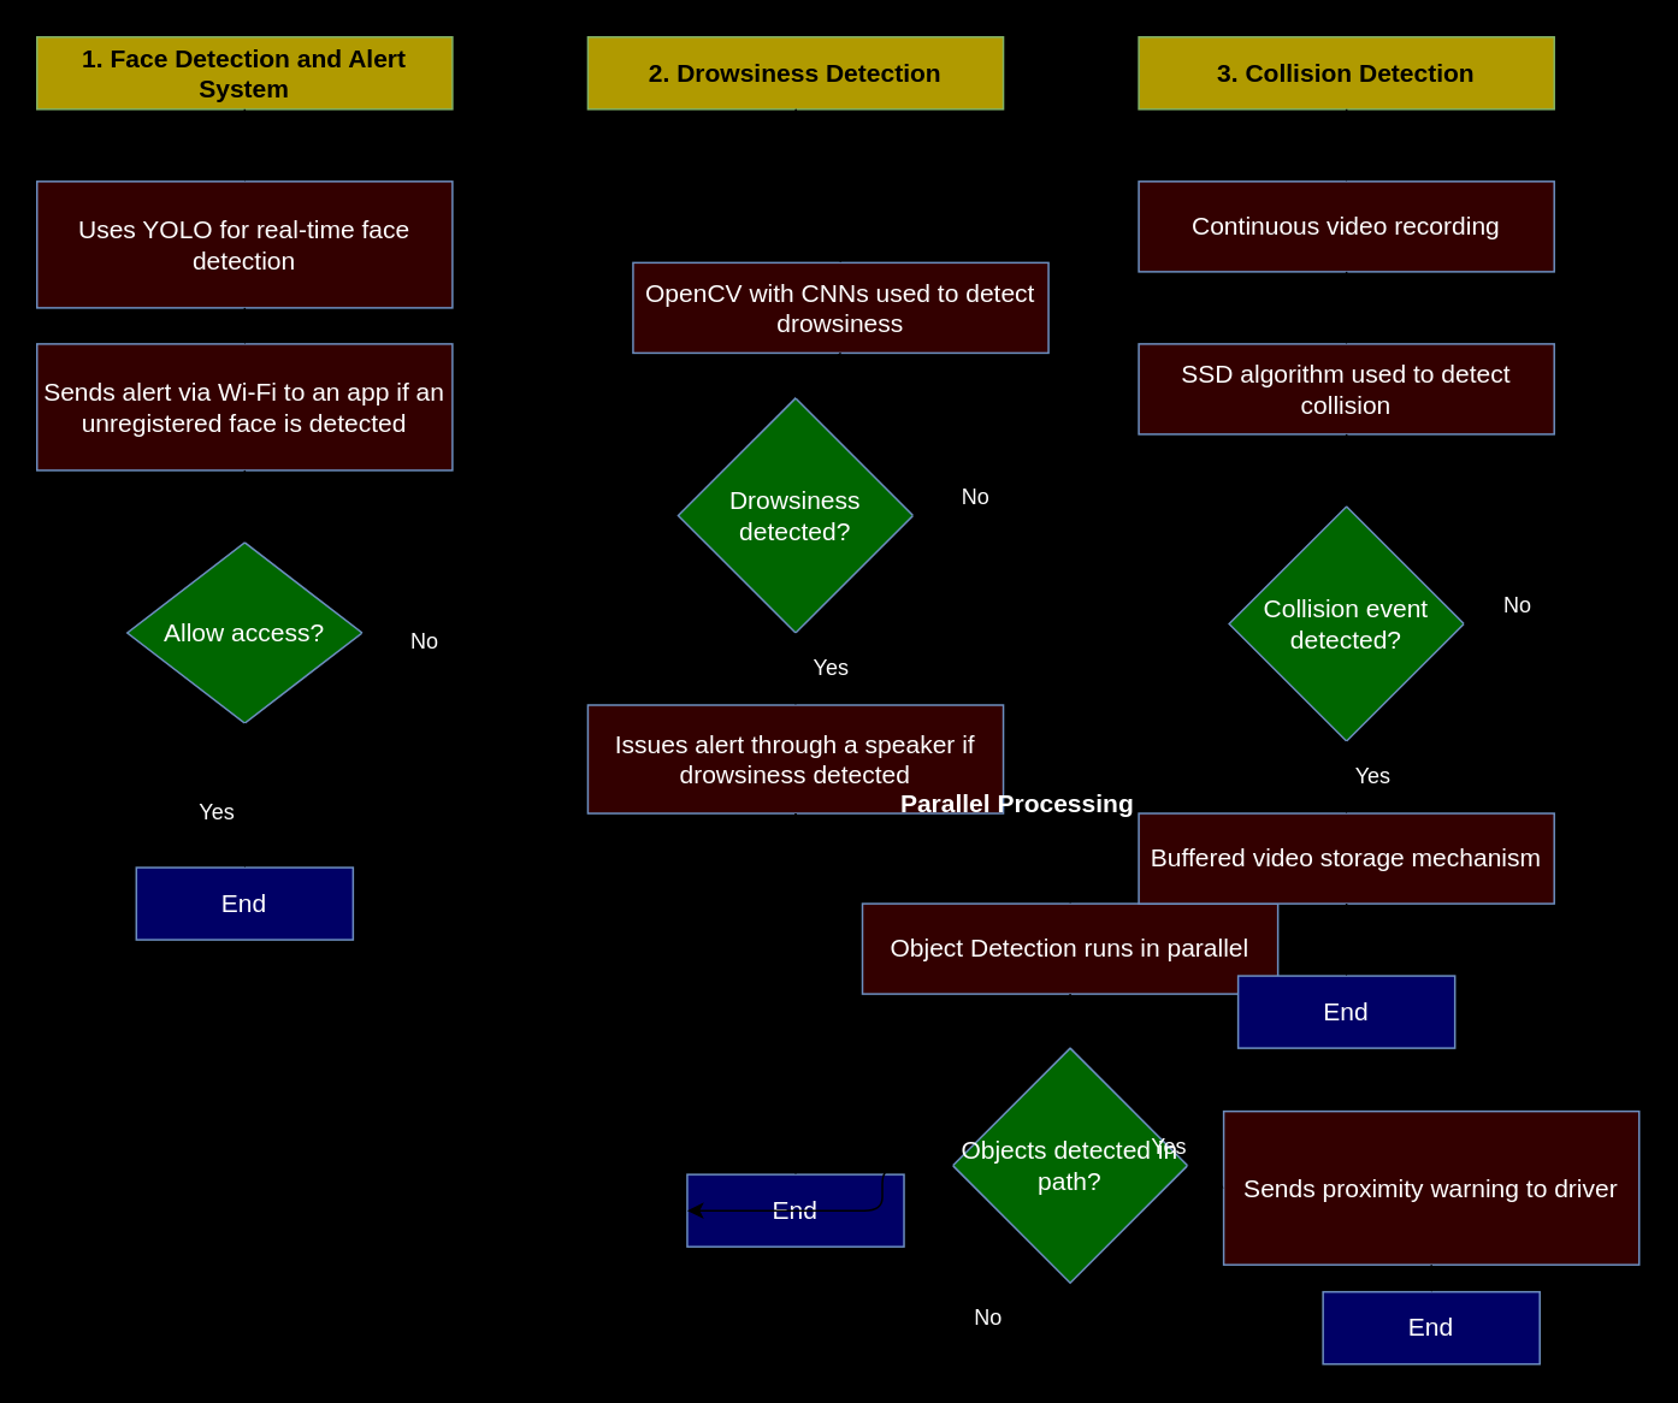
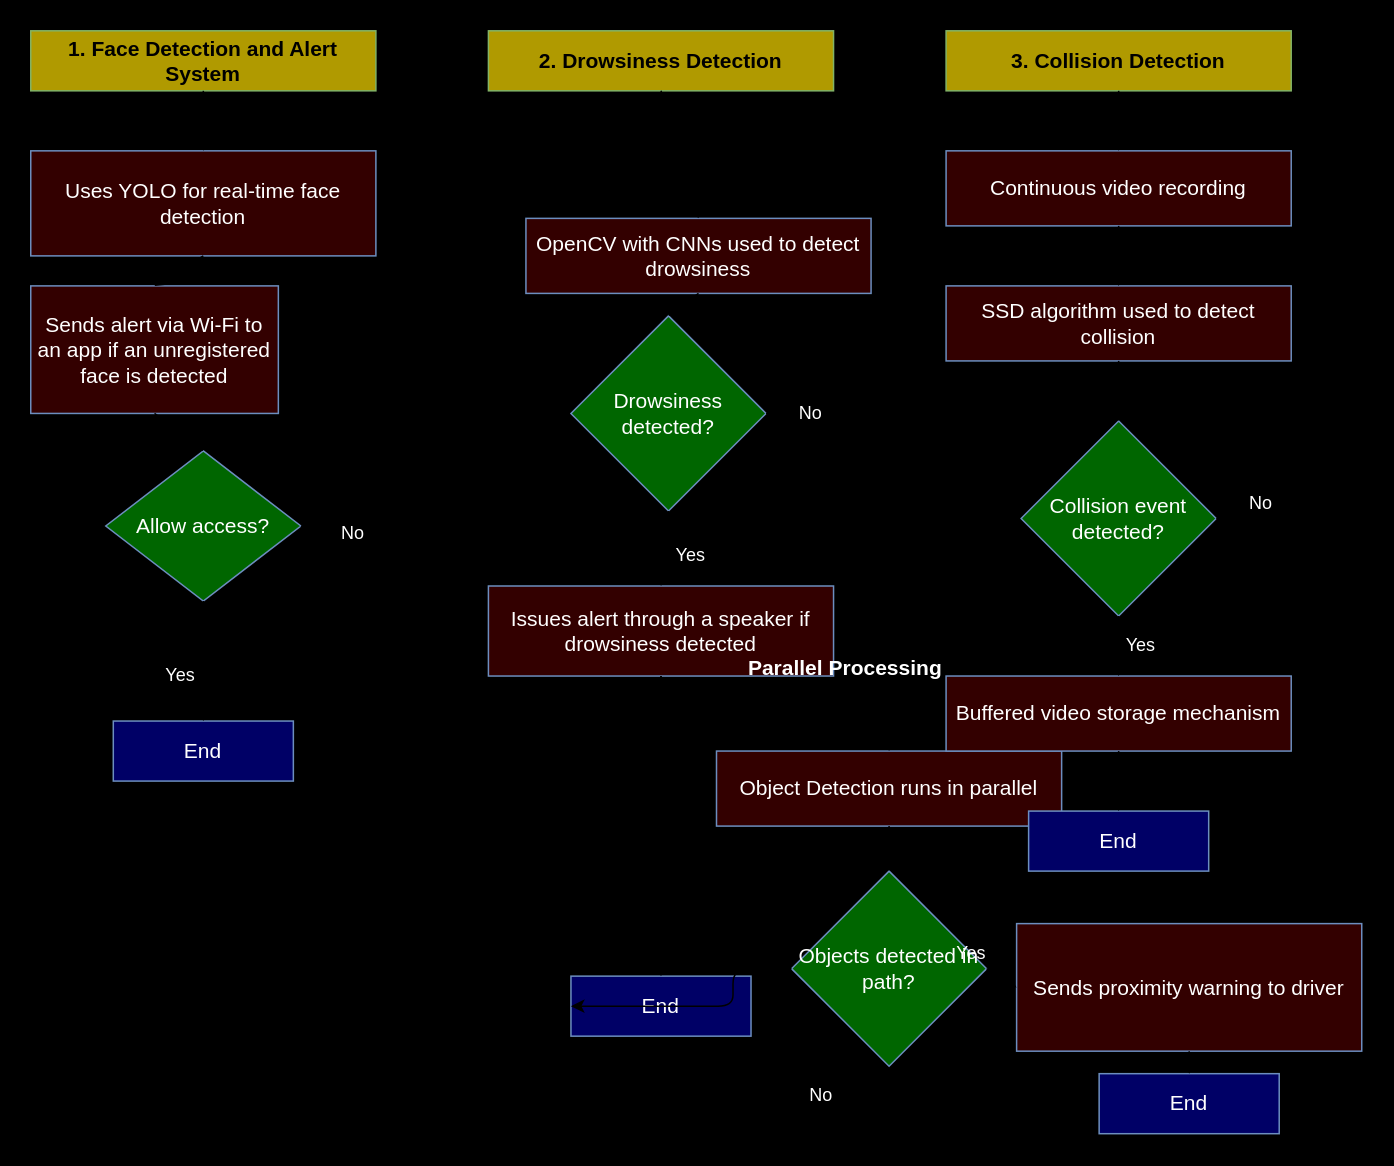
  <mxCell id="0" />
  <mxCell id="1" parent="0" />
  <mxCell id="2" value="1. Face Detection and Alert System" style="rounded=0;whiteSpace=wrap;html=1;fillColor=#B09A00;strokeColor=#82b366;fontSize=14;fontStyle=1" vertex="1" parent="1"><mxGeometry x="20" y="20" width="230" height="40" as="geometry" /></mxCell>
  <mxCell id="3" value="2. Drowsiness Detection" style="rounded=0;whiteSpace=wrap;html=1;fillColor=#B09A00;strokeColor=#82b366;fontSize=14;fontStyle=1" vertex="1" parent="1"><mxGeometry x="325" y="20" width="230" height="40" as="geometry" /></mxCell>
  <mxCell id="4" value="3. Collision Detection" style="rounded=0;whiteSpace=wrap;html=1;fillColor=#B09A00;strokeColor=#82b366;fontSize=14;fontStyle=1" vertex="1" parent="1"><mxGeometry x="630" y="20" width="230" height="40" as="geometry" /></mxCell>
  <mxCell id="5" value="Uses YOLO for real-time face detection" style="rounded=0;whiteSpace=wrap;html=1;fillColor=#330000;strokeColor=#6c8ebf;fontSize=14;fontColor=#FFFFFF;" vertex="1" parent="1"><mxGeometry x="20" y="100" width="230" height="70" as="geometry" /></mxCell>
- <mxCell id="6" value="Sends alert via Wi-Fi to an app if an unregistered face is detected" style="rounded=0;whiteSpace=wrap;html=1;fillColor=#330000;strokeColor=#6c8ebf;fontSize=14;fontColor=#FFFFFF;" vertex="1" parent="1"><mxGeometry x="20" y="190" width="230" height="70" as="geometry" /></mxCell>
+ <mxCell id="6" value="Sends alert via Wi-Fi to an app if an unregistered face is detected" style="rounded=0;whiteSpace=wrap;html=1;fillColor=#330000;strokeColor=#6c8ebf;fontSize=14;fontColor=#FFFFFF;" vertex="1" parent="1"><mxGeometry x="20" y="190" width="165" height="85" as="geometry" /></mxCell>
  <mxCell id="7" value="Allow access?" style="rhombus;whiteSpace=wrap;html=1;fillColor=#006600;strokeColor=#6c8ebf;fontSize=14;fontColor=#FFFFFF;" vertex="1" parent="1"><mxGeometry x="70" y="300" width="130" height="100" as="geometry" /></mxCell>
  <mxCell id="8" value="End" style="rounded=0;whiteSpace=wrap;html=1;fillColor=#000066;strokeColor=#6c8ebf;fontSize=14;fontColor=#FFFFFF;" vertex="1" parent="1"><mxGeometry x="75" y="480" width="120" height="40" as="geometry" /></mxCell>
  <mxCell id="9" value="OpenCV with CNNs used to detect drowsiness" style="rounded=0;whiteSpace=wrap;html=1;fillColor=#330000;strokeColor=#6c8ebf;fontSize=14;fontColor=#FFFFFF;" vertex="1" parent="1"><mxGeometry x="350" y="145" width="230" height="50" as="geometry" /></mxCell>
- <mxCell id="10" value="Drowsiness detected?" style="rhombus;whiteSpace=wrap;html=1;fillColor=#006600;strokeColor=#6c8ebf;fontSize=14;fontColor=#FFFFFF;" vertex="1" parent="1"><mxGeometry x="375" y="220" width="130" height="130" as="geometry" /></mxCell>
+ <mxCell id="10" value="Drowsiness detected?" style="rhombus;whiteSpace=wrap;html=1;fillColor=#006600;strokeColor=#6c8ebf;fontSize=14;fontColor=#FFFFFF;" vertex="1" parent="1"><mxGeometry x="380" y="210" width="130" height="130" as="geometry" /></mxCell>
  <mxCell id="11" value="Issues alert through a speaker if drowsiness detected" style="rounded=0;whiteSpace=wrap;html=1;fillColor=#330000;strokeColor=#6c8ebf;fontSize=14;fontColor=#FFFFFF;" vertex="1" parent="1"><mxGeometry x="325" y="390" width="230" height="60" as="geometry" /></mxCell>
  <mxCell id="12" value="End" style="rounded=0;whiteSpace=wrap;html=1;fillColor=#000066;strokeColor=#6c8ebf;fontSize=14;fontColor=#FFFFFF;" vertex="1" parent="1"><mxGeometry x="380" y="650" width="120" height="40" as="geometry" /></mxCell>
  <mxCell id="13" value="Object Detection runs in parallel" style="rounded=0;whiteSpace=wrap;html=1;fillColor=#330000;strokeColor=#6c8ebf;fontSize=14;fontColor=#FFFFFF;" vertex="1" parent="1"><mxGeometry x="477" y="500" width="230" height="50" as="geometry" /></mxCell>
  <mxCell id="14" value="Objects detected in path?" style="rhombus;whiteSpace=wrap;html=1;fillColor=#006600;strokeColor=#6c8ebf;fontSize=14;fontColor=#FFFFFF;" vertex="1" parent="1"><mxGeometry x="527" y="580" width="130" height="130" as="geometry" /></mxCell>
  <mxCell id="15" value="Sends proximity warning to driver" style="rounded=0;whiteSpace=wrap;html=1;fillColor=#330000;strokeColor=#6c8ebf;fontSize=14;fontColor=#FFFFFF;" vertex="1" parent="1"><mxGeometry x="677" y="615" width="230" height="85" as="geometry" /></mxCell>
  <mxCell id="16" value="End" style="rounded=0;whiteSpace=wrap;html=1;fillColor=#000066;strokeColor=#6c8ebf;fontSize=14;fontColor=#FFFFFF;" vertex="1" parent="1"><mxGeometry x="732" y="715" width="120" height="40" as="geometry" /></mxCell>
  <mxCell id="17" value="Continuous video recording" style="rounded=0;whiteSpace=wrap;html=1;fillColor=#330000;strokeColor=#6c8ebf;fontSize=14;fontColor=#FFFFFF;" vertex="1" parent="1"><mxGeometry x="630" y="100" width="230" height="50" as="geometry" /></mxCell>
  <mxCell id="18" value="SSD algorithm used to detect collision" style="rounded=0;whiteSpace=wrap;html=1;fillColor=#330000;strokeColor=#6c8ebf;fontSize=14;fontColor=#FFFFFF;" vertex="1" parent="1"><mxGeometry x="630" y="190" width="230" height="50" as="geometry" /></mxCell>
  <mxCell id="19" value="Collision event detected?" style="rhombus;whiteSpace=wrap;html=1;fillColor=#006600;strokeColor=#6c8ebf;fontSize=14;fontColor=#FFFFFF;" vertex="1" parent="1"><mxGeometry x="680" y="280" width="130" height="130" as="geometry" /></mxCell>
  <mxCell id="20" value="Buffered video storage mechanism" style="rounded=0;whiteSpace=wrap;html=1;fillColor=#330000;strokeColor=#6c8ebf;fontSize=14;fontColor=#FFFFFF;" vertex="1" parent="1"><mxGeometry x="630" y="450" width="230" height="50" as="geometry" /></mxCell>
  <mxCell id="21" value="End" style="rounded=0;whiteSpace=wrap;html=1;fillColor=#000066;strokeColor=#6c8ebf;fontSize=14;fontColor=#FFFFFF;" vertex="1" parent="1"><mxGeometry x="685" y="540" width="120" height="40" as="geometry" /></mxCell>
  <mxCell id="22" value="" style="endArrow=classic;html=1;exitX=0.5;exitY=1;exitDx=0;exitDy=0;entryX=0.5;entryY=0;entryDx=0;entryDy=0;" edge="1" parent="1" source="2" target="5"><mxGeometry width="50" height="50" relative="1" as="geometry"><mxPoint x="458" y="430" as="sourcePoint" /><mxPoint x="508" y="380" as="targetPoint" /></mxGeometry></mxCell>
  <mxCell id="23" value="" style="endArrow=classic;html=1;exitX=0.5;exitY=1;exitDx=0;exitDy=0;entryX=0.5;entryY=0;entryDx=0;entryDy=0;" edge="1" parent="1" source="5" target="6"><mxGeometry width="50" height="50" relative="1" as="geometry"><mxPoint x="458" y="430" as="sourcePoint" /><mxPoint x="508" y="380" as="targetPoint" /></mxGeometry></mxCell>
  <mxCell id="24" value="" style="endArrow=classic;html=1;exitX=0.5;exitY=1;exitDx=0;exitDy=0;entryX=0.5;entryY=0;entryDx=0;entryDy=0;" edge="1" parent="1" source="6" target="7"><mxGeometry width="50" height="50" relative="1" as="geometry"><mxPoint x="458" y="430" as="sourcePoint" /><mxPoint x="508" y="380" as="targetPoint" /></mxGeometry></mxCell>
  <mxCell id="25" value="" style="endArrow=classic;html=1;exitX=0.5;exitY=1;exitDx=0;exitDy=0;entryX=0.5;entryY=0;entryDx=0;entryDy=0;" edge="1" parent="1" source="7" target="8"><mxGeometry width="50" height="50" relative="1" as="geometry"><mxPoint x="458" y="430" as="sourcePoint" /><mxPoint x="508" y="380" as="targetPoint" /></mxGeometry></mxCell>
  <mxCell id="26" value="Yes" style="text;html=1;strokeColor=none;fillColor=none;align=center;verticalAlign=middle;whiteSpace=wrap;rounded=0;fontColor=#FFFFFF;" vertex="1" parent="1"><mxGeometry x="100" y="440" width="40" height="20" as="geometry" /></mxCell>
  <mxCell id="27" value="" style="endArrow=classic;html=1;exitX=1;exitY=0.5;exitDx=0;exitDy=0;" edge="1" parent="1" source="7"><mxGeometry width="50" height="50" relative="1" as="geometry"><mxPoint x="458" y="430" as="sourcePoint" /><mxPoint x="250" y="365" as="targetPoint" /></mxGeometry></mxCell>
  <mxCell id="28" value="No" style="text;html=1;strokeColor=none;fillColor=none;align=center;verticalAlign=middle;whiteSpace=wrap;rounded=0;fontColor=#FFFFFF;" vertex="1" parent="1"><mxGeometry x="215" y="345" width="40" height="20" as="geometry" /></mxCell>
  <mxCell id="29" value="" style="endArrow=classic;html=1;exitX=0.5;exitY=1;exitDx=0;exitDy=0;entryX=0.5;entryY=0;entryDx=0;entryDy=0;" edge="1" parent="1" source="3" target="9"><mxGeometry width="50" height="50" relative="1" as="geometry"><mxPoint x="458" y="430" as="sourcePoint" /><mxPoint x="508" y="380" as="targetPoint" /></mxGeometry></mxCell>
  <mxCell id="30" value="" style="endArrow=classic;html=1;exitX=0.5;exitY=1;exitDx=0;exitDy=0;entryX=0.5;entryY=0;entryDx=0;entryDy=0;" edge="1" parent="1" source="9" target="10"><mxGeometry width="50" height="50" relative="1" as="geometry"><mxPoint x="458" y="430" as="sourcePoint" /><mxPoint x="508" y="380" as="targetPoint" /></mxGeometry></mxCell>
  <mxCell id="31" value="" style="endArrow=classic;html=1;exitX=0.5;exitY=1;exitDx=0;exitDy=0;entryX=0.5;entryY=0;entryDx=0;entryDy=0;" edge="1" parent="1" source="10" target="11"><mxGeometry width="50" height="50" relative="1" as="geometry"><mxPoint x="458" y="430" as="sourcePoint" /><mxPoint x="508" y="380" as="targetPoint" /></mxGeometry></mxCell>
  <mxCell id="32" value="Yes" style="text;html=1;strokeColor=none;fillColor=none;align=center;verticalAlign=middle;whiteSpace=wrap;rounded=0;fontColor=#FFFFFF;" vertex="1" parent="1"><mxGeometry x="440" y="360" width="40" height="20" as="geometry" /></mxCell>
  <mxCell id="33" value="" style="endArrow=classic;html=1;exitX=1;exitY=0.5;exitDx=0;exitDy=0;" edge="1" parent="1" source="10"><mxGeometry width="50" height="50" relative="1" as="geometry"><mxPoint x="458" y="430" as="sourcePoint" /><mxPoint x="555" y="285" as="targetPoint" /></mxGeometry></mxCell>
  <mxCell id="34" value="No" style="text;html=1;strokeColor=none;fillColor=none;align=center;verticalAlign=middle;whiteSpace=wrap;rounded=0;fontColor=#FFFFFF;" vertex="1" parent="1"><mxGeometry x="520" y="265" width="40" height="20" as="geometry" /></mxCell>
  <mxCell id="35" value="" style="endArrow=classic;html=1;exitX=0.5;exitY=1;exitDx=0;exitDy=0;entryX=0.5;entryY=0;entryDx=0;entryDy=0;" edge="1" parent="1" source="11" target="13"><mxGeometry width="50" height="50" relative="1" as="geometry"><mxPoint x="458" y="430" as="sourcePoint" /><mxPoint x="508" y="380" as="targetPoint" /><Array as="points"><mxPoint x="440" y="465" /><mxPoint x="592" y="465" /></Array></mxGeometry></mxCell>
  <mxCell id="36" value="" style="endArrow=classic;html=1;exitX=0.5;exitY=1;exitDx=0;exitDy=0;entryX=0.5;entryY=0;entryDx=0;entryDy=0;" edge="1" parent="1" source="11" target="12"><mxGeometry width="50" height="50" relative="1" as="geometry"><mxPoint x="458" y="430" as="sourcePoint" /><mxPoint x="508" y="380" as="targetPoint" /><Array as="points"><mxPoint x="440" y="465" /><mxPoint x="440" y="545" /></Array></mxGeometry></mxCell>
  <mxCell id="37" value="" style="endArrow=classic;html=1;exitX=0.5;exitY=1;exitDx=0;exitDy=0;entryX=0.5;entryY=0;entryDx=0;entryDy=0;" edge="1" parent="1" source="13" target="14"><mxGeometry width="50" height="50" relative="1" as="geometry"><mxPoint x="458" y="430" as="sourcePoint" /><mxPoint x="508" y="380" as="targetPoint" /></mxGeometry></mxCell>
  <mxCell id="38" value="" style="endArrow=classic;html=1;exitX=1;exitY=0.5;exitDx=0;exitDy=0;entryX=0;entryY=0.5;entryDx=0;entryDy=0;" edge="1" parent="1" source="14" target="15"><mxGeometry width="50" height="50" relative="1" as="geometry"><mxPoint x="458" y="430" as="sourcePoint" /><mxPoint x="508" y="380" as="targetPoint" /></mxGeometry></mxCell>
  <mxCell id="39" value="Yes" style="text;html=1;strokeColor=none;fillColor=none;align=center;verticalAlign=middle;whiteSpace=wrap;rounded=0;fontColor=#FFFFFF;" vertex="1" parent="1"><mxGeometry x="627" y="625" width="40" height="20" as="geometry" /></mxCell>
  <mxCell id="40" value="" style="endArrow=classic;html=1;exitX=0.5;exitY=1;exitDx=0;exitDy=0;entryX=0.5;entryY=0;entryDx=0;entryDy=0;" edge="1" parent="1" source="15" target="16"><mxGeometry width="50" height="50" relative="1" as="geometry"><mxPoint x="458" y="430" as="sourcePoint" /><mxPoint x="508" y="380" as="targetPoint" /></mxGeometry></mxCell>
  <mxCell id="41" value="No" style="text;html=1;strokeColor=none;fillColor=none;align=center;verticalAlign=middle;whiteSpace=wrap;rounded=0;fontColor=#FFFFFF;" vertex="1" parent="1"><mxGeometry x="527" y="720" width="40" height="20" as="geometry" /></mxCell>
  <mxCell id="42" value="" style="endArrow=classic;html=1;exitX=0;exitY=0.5;exitDx=0;exitDy=0;entryX=0;entryY=0.5;entryDx=0;entryDy=0;" edge="1" parent="1" source="14" target="12"><mxGeometry width="50" height="50" relative="1" as="geometry"><mxPoint x="458" y="430" as="sourcePoint" /><mxPoint x="508" y="380" as="targetPoint" /><Array as="points"><mxPoint x="488" y="645" /><mxPoint x="488" y="670" /></Array></mxGeometry></mxCell>
  <mxCell id="43" value="" style="endArrow=classic;html=1;exitX=0.5;exitY=1;exitDx=0;exitDy=0;entryX=0.5;entryY=0;entryDx=0;entryDy=0;" edge="1" parent="1" source="4" target="17"><mxGeometry width="50" height="50" relative="1" as="geometry"><mxPoint x="458" y="430" as="sourcePoint" /><mxPoint x="508" y="380" as="targetPoint" /></mxGeometry></mxCell>
  <mxCell id="44" value="" style="endArrow=classic;html=1;exitX=0.5;exitY=1;exitDx=0;exitDy=0;entryX=0.5;entryY=0;entryDx=0;entryDy=0;" edge="1" parent="1" source="17" target="18"><mxGeometry width="50" height="50" relative="1" as="geometry"><mxPoint x="458" y="430" as="sourcePoint" /><mxPoint x="508" y="380" as="targetPoint" /></mxGeometry></mxCell>
  <mxCell id="45" value="" style="endArrow=classic;html=1;exitX=0.5;exitY=1;exitDx=0;exitDy=0;entryX=0.5;entryY=0;entryDx=0;entryDy=0;" edge="1" parent="1" source="18" target="19"><mxGeometry width="50" height="50" relative="1" as="geometry"><mxPoint x="458" y="430" as="sourcePoint" /><mxPoint x="508" y="380" as="targetPoint" /></mxGeometry></mxCell>
  <mxCell id="46" value="" style="endArrow=classic;html=1;exitX=0.5;exitY=1;exitDx=0;exitDy=0;entryX=0.5;entryY=0;entryDx=0;entryDy=0;" edge="1" parent="1" source="19" target="20"><mxGeometry width="50" height="50" relative="1" as="geometry"><mxPoint x="458" y="430" as="sourcePoint" /><mxPoint x="508" y="380" as="targetPoint" /></mxGeometry></mxCell>
  <mxCell id="47" value="Yes" style="text;html=1;strokeColor=none;fillColor=none;align=center;verticalAlign=middle;whiteSpace=wrap;rounded=0;fontColor=#FFFFFF;" vertex="1" parent="1"><mxGeometry x="740" y="420" width="40" height="20" as="geometry" /></mxCell>
  <mxCell id="48" value="" style="endArrow=classic;html=1;exitX=1;exitY=0.5;exitDx=0;exitDy=0;" edge="1" parent="1" source="19"><mxGeometry width="50" height="50" relative="1" as="geometry"><mxPoint x="458" y="430" as="sourcePoint" /><mxPoint x="860" y="345" as="targetPoint" /></mxGeometry></mxCell>
  <mxCell id="49" value="No" style="text;html=1;strokeColor=none;fillColor=none;align=center;verticalAlign=middle;whiteSpace=wrap;rounded=0;fontColor=#FFFFFF;" vertex="1" parent="1"><mxGeometry x="820" y="325" width="40" height="20" as="geometry" /></mxCell>
  <mxCell id="50" value="" style="endArrow=classic;html=1;exitX=0.5;exitY=1;exitDx=0;exitDy=0;entryX=0.5;entryY=0;entryDx=0;entryDy=0;" edge="1" parent="1" source="20" target="21"><mxGeometry width="50" height="50" relative="1" as="geometry"><mxPoint x="458" y="430" as="sourcePoint" /><mxPoint x="508" y="380" as="targetPoint" /></mxGeometry></mxCell>
  <mxCell id="51" value="Parallel Processing" style="text;html=1;strokeColor=none;fillColor=none;align=center;verticalAlign=middle;whiteSpace=wrap;rounded=0;fontColor=#FFFFFF;fontSize=14;fontStyle=1" vertex="1" parent="1"><mxGeometry x="488" y="435" width="150" height="20" as="geometry" /></mxCell>
